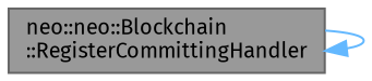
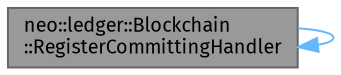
  digraph {
    rankdir=TB
    fontname="Fira Sans"
-   n1 [color=gray40 fillcolor=grey60 fontcolor=black fontname="Fira Sans" fontsize=10 height=0.2 label="neo::neo::Blockchain\l::RegisterCommittingHandler" shape=box style=filled width=0.4]
+   n1 [color=gray40 fillcolor=grey60 fontcolor=black fontname="Fira Sans" fontsize=10 height=0.2 label="neo::ledger::Blockchain\l::RegisterCommittingHandler" shape=box style=filled width=0.4]
    n1 -> n1 [color=steelblue1 fontname="Fira Sans" fontsize=10 labelfontname=Helvetica labelfontsize=10 style=solid]
  }
